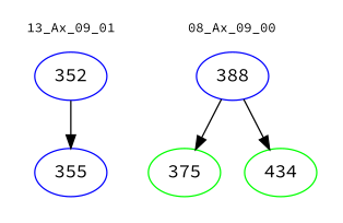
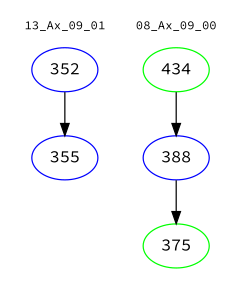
  digraph {
    fontname="Source Code Pro"
    node [color=blue fontname="Source Code Pro"]
    edge [color=black fontname="Source Code Pro"]
    n1 [label=352]
    n2 [label=355]
    n3 [label=388]
    n4 [color=green label=375]
    n5 [color=green label=434]
    subgraph cluster_1 {
      color=white
      fontsize=10
      label="13_Ax_09_01"
      n1
      n2
    }
    subgraph cluster_2 {
      color=white
      fontsize=10
      label="08_Ax_09_00"
      n3
      n4
      n5
    }
    n1 -> n2
    n3 -> n4
-   n3 -> n5
+   n5 -> n3
  }
